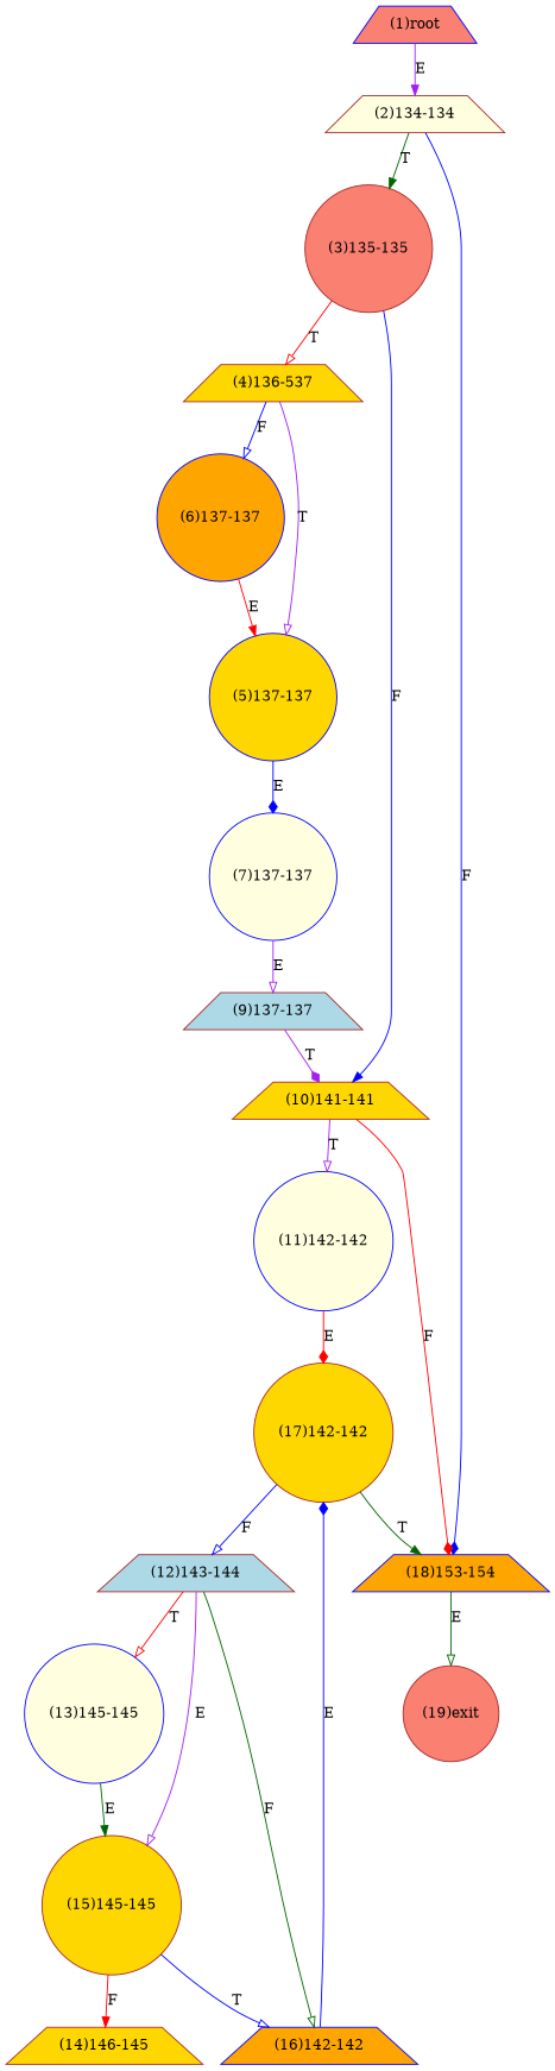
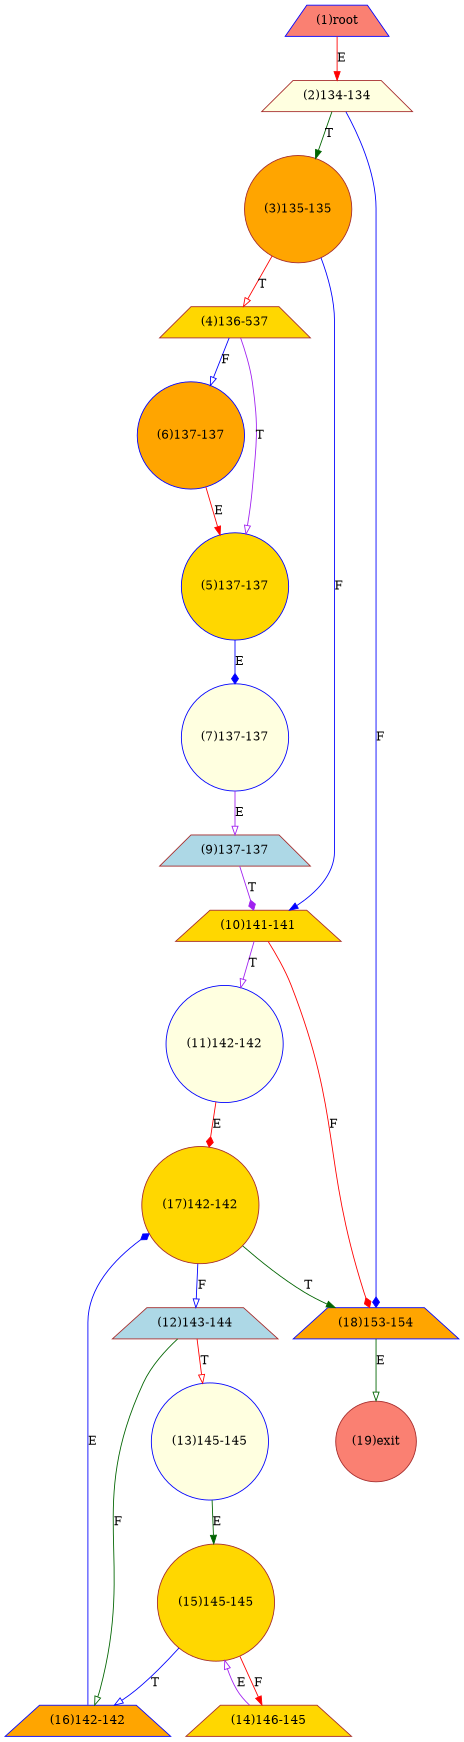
  digraph {
    node [color=brown fillcolor=gold shape=trapezium style=filled]
    edge [arrowhead=onormal color=red]
    n1 [color=blue fillcolor=salmon label="(1)root"]
    n2 [fillcolor=lightyellow label="(2)134-134"]
-   n3 [fillcolor=salmon label="(3)135-135" shape=circle]
+   n3 [fillcolor=orange label="(3)135-135" shape=circle]
    n4 [color=blue fillcolor=orange label="(18)153-154"]
    n5 [label="(4)136-537"]
    n6 [label="(10)141-141"]
    n7 [fillcolor=salmon label="(19)exit" shape=circle]
    n8 [color=blue label="(5)137-137" shape=circle]
    n9 [color=blue fillcolor=orange label="(6)137-137" shape=circle]
    n10 [color=blue fillcolor=lightyellow label="(11)142-142" shape=circle]
    n11 [color=blue fillcolor=lightyellow label="(7)137-137" shape=circle]
    n12 [fillcolor=lightblue label="(9)137-137"]
    n13 [label="(17)142-142" shape=circle]
    n14 [fillcolor=lightblue label="(12)143-144"]
    n15 [color=blue fillcolor=lightyellow label="(13)145-145" shape=circle]
    n16 [color=blue fillcolor=orange label="(16)142-142"]
    n17 [label="(15)145-145" shape=circle]
    n18 [label="(14)146-145"]
-   n1 -> n2 [arrowhead=normal color=purple label=E]
+   n1 -> n2 [arrowhead=normal label=E]
    n2 -> n3 [arrowhead=normal color=darkgreen label=T]
    n2 -> n4 [arrowhead=diamond color=blue label=F]
    n3 -> n5 [label=T]
    n3 -> n6 [arrowhead=normal color=blue label=F]
    n4 -> n7 [color=darkgreen label=E]
    n5 -> n8 [color=purple label=T]
    n5 -> n9 [color=blue label=F]
    n6 -> n4 [arrowhead=diamond label=F]
    n6 -> n10 [color=purple label=T]
    n8 -> n11 [arrowhead=diamond color=blue label=E]
    n9 -> n8 [arrowhead=normal label=E]
    n10 -> n13 [arrowhead=diamond label=E]
    n11 -> n12 [color=purple label=E]
    n12 -> n6 [arrowhead=diamond color=purple label=T]
    n13 -> n4 [arrowhead=normal color=darkgreen label=T]
    n13 -> n14 [color=blue label=F]
    n14 -> n15 [label=T]
    n14 -> n16 [color=darkgreen label=F]
    n15 -> n17 [arrowhead=normal color=darkgreen label=E]
    n16 -> n13 [arrowhead=diamond color=blue label=E]
    n17 -> n16 [color=blue label=T]
    n17 -> n18 [arrowhead=normal label=F]
-   n14 -> n17 [color=purple label=E]
+   n18 -> n17 [color=purple label=E]
  }
